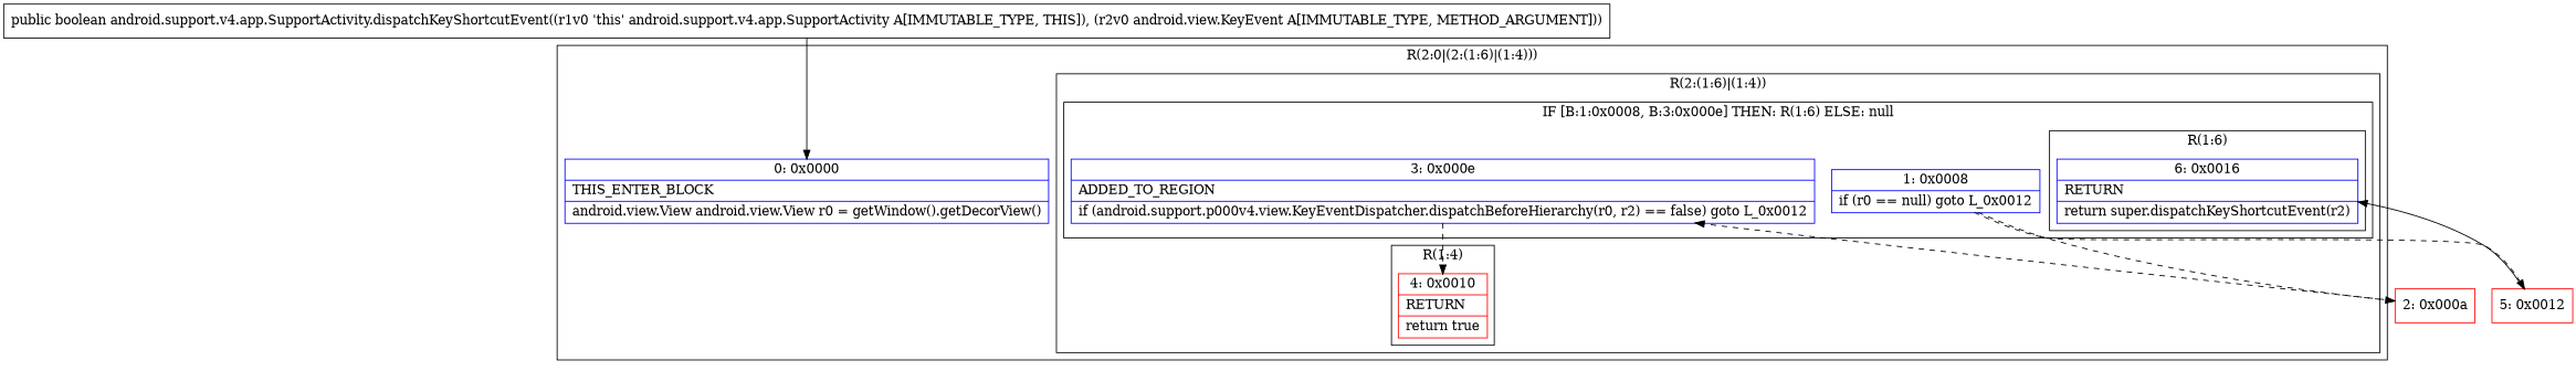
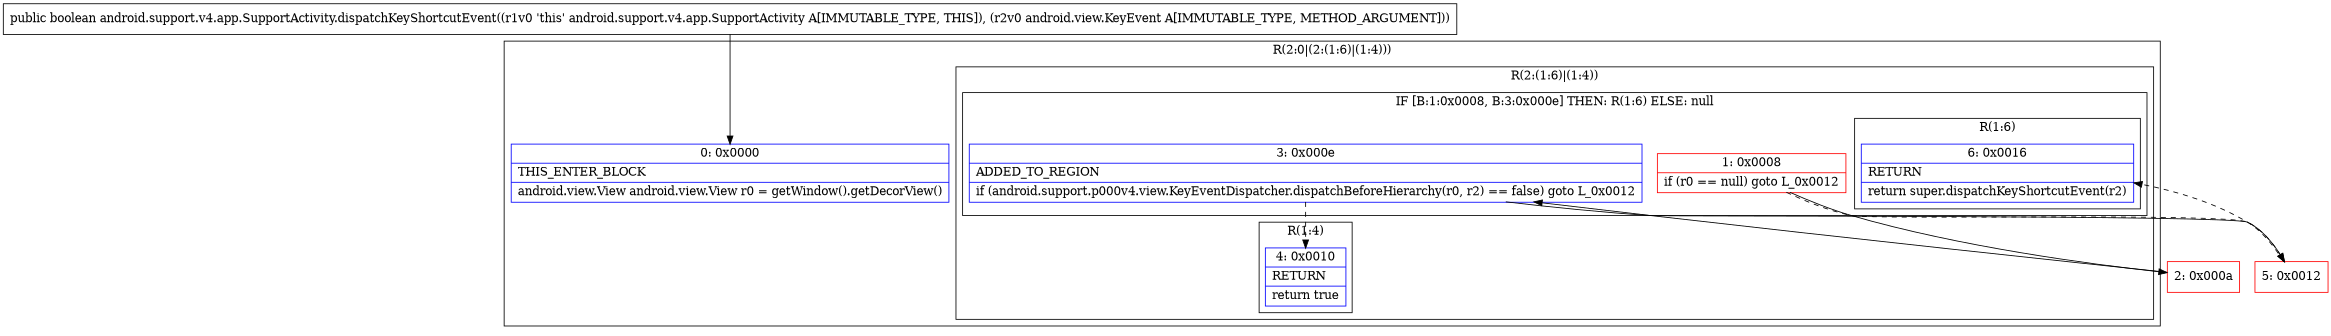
  digraph {
    node [color=blue shape=record]
    n1 [label="{6\:\ 0x0016|RETURN\l|return super.dispatchKeyShortcutEvent(r2)\l}"]
-   n2 [label="{1\:\ 0x0008|if (r0 == null) goto L_0x0012\l}"]
+   n2 [color=red label="{1\:\ 0x0008|if (r0 == null) goto L_0x0012\l}"]
    n3 [label="{3\:\ 0x000e|ADDED_TO_REGION\l|if (android.support.p000v4.view.KeyEventDispatcher.dispatchBeforeHierarchy(r0, r2) == false) goto L_0x0012\l}"]
-   n4 [color=red label="{4\:\ 0x0010|RETURN\l|return true\l}"]
+   n4 [label="{4\:\ 0x0010|RETURN\l|return true\l}"]
    n5 [label="{0\:\ 0x0000|THIS_ENTER_BLOCK\l|android.view.View android.view.View r0 = getWindow().getDecorView()\l}"]
    n6 [color=red label="{2\:\ 0x000a}"]
    n7 [color=red label="{5\:\ 0x0012}"]
    n8 [label="{public boolean android.support.v4.app.SupportActivity.dispatchKeyShortcutEvent((r1v0 'this' android.support.v4.app.SupportActivity A[IMMUTABLE_TYPE, THIS]), (r2v0 android.view.KeyEvent A[IMMUTABLE_TYPE, METHOD_ARGUMENT])) }" color=""]
    subgraph cluster_1 {
      label="R(2:0|(2:(1:6)|(1:4)))"
      n5
      subgraph cluster_2 {
        label="R(2:(1:6)|(1:4))"
        subgraph cluster_3 {
          label="IF [B:1:0x0008, B:3:0x000e] THEN: R(1:6) ELSE: null"
          n2
          n3
          subgraph cluster_4 {
            label="R(1:6)"
            n1
          }
        }
        subgraph cluster_5 {
          label="R(1:4)"
          n4
        }
      }
    }
-   n2 -> n6 [style=dashed]
+   n2 -> n6 [style=solid]
    n2 -> n7 [style=dashed]
    n3 -> n4 [style=dashed]
-   n6 -> n3 [style=dashed]
-   n7 -> n1
+   n3 -> n7
+   n6 -> n3
+   n7 -> n1 [style=dashed]
    n8 -> n5
  }
